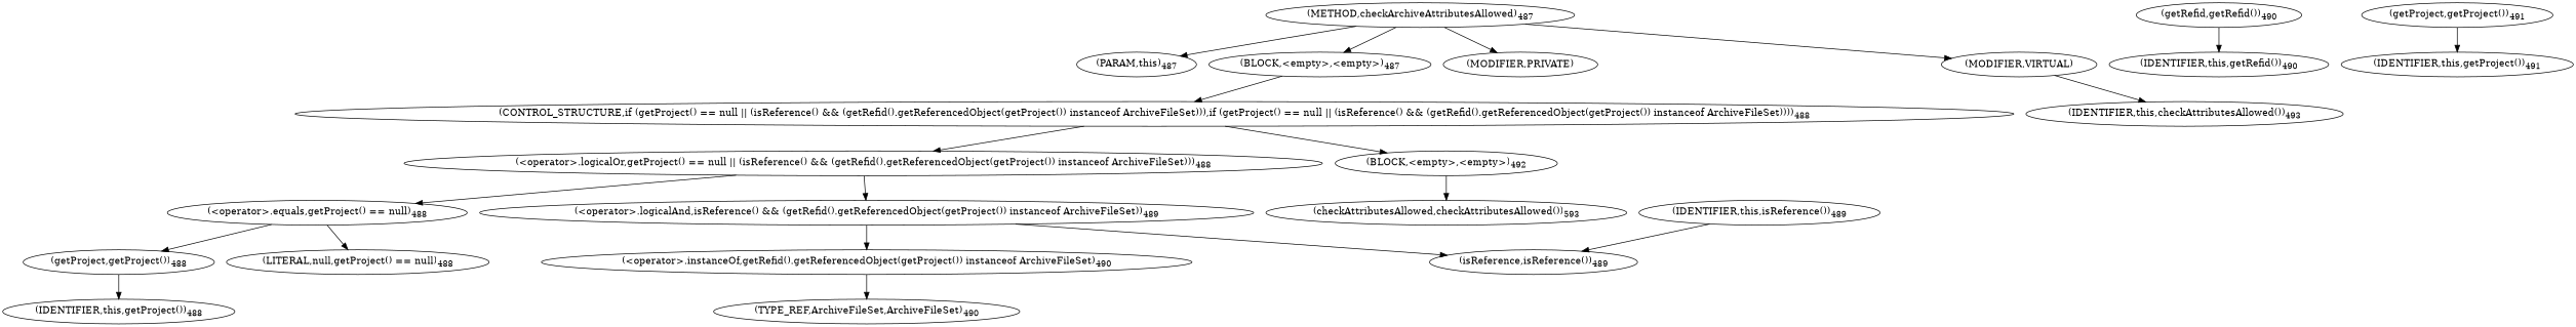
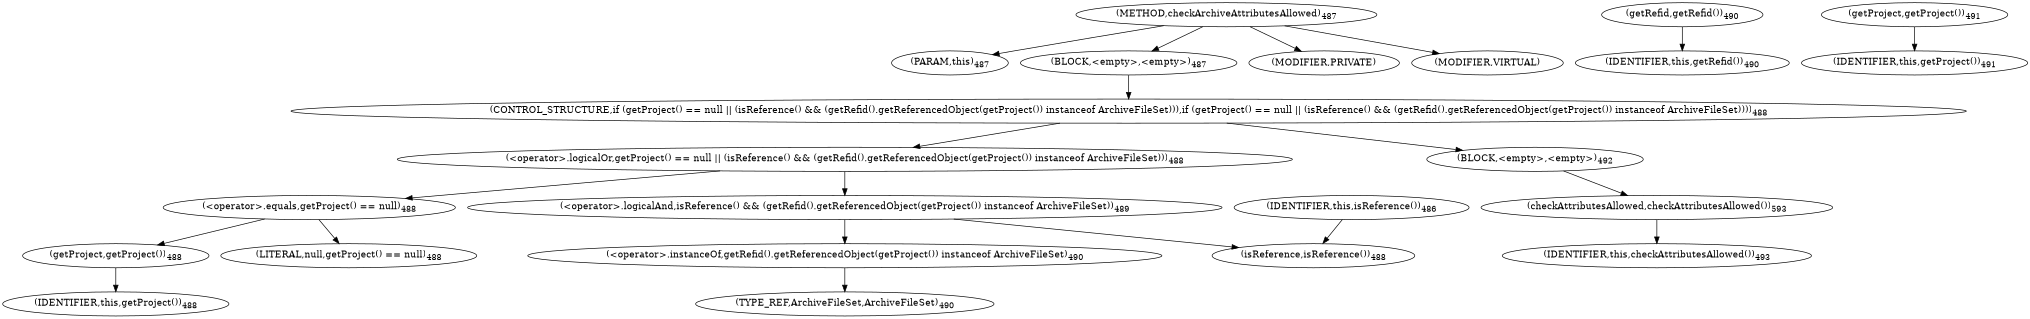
  digraph {
    n1 [label=<(METHOD,checkArchiveAttributesAllowed)<SUB>487</SUB>>]
    n2 [label=<(PARAM,this)<SUB>487</SUB>>]
    n3 [label=<(BLOCK,&lt;empty&gt;,&lt;empty&gt;)<SUB>487</SUB>>]
    n4 [label=<(MODIFIER,PRIVATE)>]
    n5 [label=<(MODIFIER,VIRTUAL)>]
    n6 [label=<(CONTROL_STRUCTURE,if (getProject() == null || (isReference() &amp;&amp; (getRefid().getReferencedObject(getProject()) instanceof ArchiveFileSet))),if (getProject() == null || (isReference() &amp;&amp; (getRefid().getReferencedObject(getProject()) instanceof ArchiveFileSet))))<SUB>488</SUB>>]
    n7 [label=<(&lt;operator&gt;.logicalOr,getProject() == null || (isReference() &amp;&amp; (getRefid().getReferencedObject(getProject()) instanceof ArchiveFileSet)))<SUB>488</SUB>>]
    n8 [label=<(BLOCK,&lt;empty&gt;,&lt;empty&gt;)<SUB>492</SUB>>]
    n9 [label=<(&lt;operator&gt;.equals,getProject() == null)<SUB>488</SUB>>]
    n10 [label=<(&lt;operator&gt;.logicalAnd,isReference() &amp;&amp; (getRefid().getReferencedObject(getProject()) instanceof ArchiveFileSet))<SUB>489</SUB>>]
    n11 [label=<(checkAttributesAllowed,checkAttributesAllowed())<SUB>593</SUB>>]
    n12 [label=<(getProject,getProject())<SUB>488</SUB>>]
    n13 [label=<(LITERAL,null,getProject() == null)<SUB>488</SUB>>]
-   n14 [label=<(isReference,isReference())<SUB>489</SUB>>]
+   n14 [label=<(isReference,isReference())<SUB>488</SUB>>]
    n15 [label=<(&lt;operator&gt;.instanceOf,getRefid().getReferencedObject(getProject()) instanceof ArchiveFileSet)<SUB>490</SUB>>]
    n16 [label=<(IDENTIFIER,this,getProject())<SUB>488</SUB>>]
    n17 [label=<(TYPE_REF,ArchiveFileSet,ArchiveFileSet)<SUB>490</SUB>>]
-   n18 [label=<(IDENTIFIER,this,isReference())<SUB>489</SUB>>]
+   n18 [label=<(IDENTIFIER,this,isReference())<SUB>486</SUB>>]
    n19 [label=<(getRefid,getRefid())<SUB>490</SUB>>]
    n20 [label=<(IDENTIFIER,this,getRefid())<SUB>490</SUB>>]
    n21 [label=<(getProject,getProject())<SUB>491</SUB>>]
    n22 [label=<(IDENTIFIER,this,getProject())<SUB>491</SUB>>]
    n23 [label=<(IDENTIFIER,this,checkAttributesAllowed())<SUB>493</SUB>>]
    n1 -> n2
    n1 -> n3
    n1 -> n4
    n1 -> n5
    n3 -> n6
    n6 -> n7
    n6 -> n8
    n7 -> n9
    n7 -> n10
    n8 -> n11
    n9 -> n12
    n9 -> n13
    n10 -> n14
    n10 -> n15
-   n5 -> n23
+   n11 -> n23
    n12 -> n16
    n15 -> n17
    n18 -> n14
    n19 -> n20
    n21 -> n22
  }
